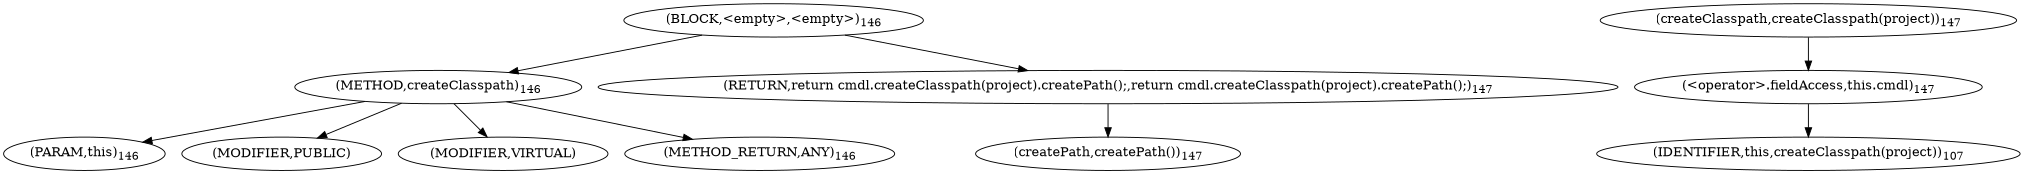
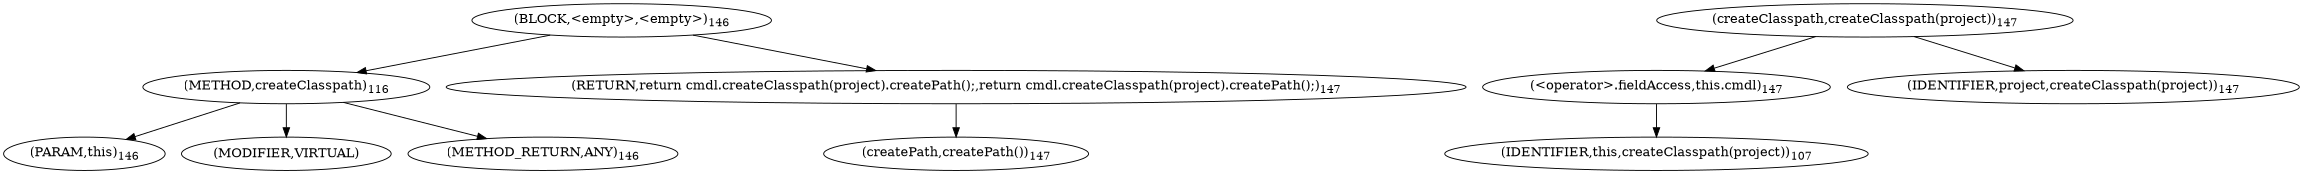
  digraph {
-   n1 [label=<(METHOD,createClasspath)<SUB>146</SUB>>]
+   n1 [label=<(METHOD,createClasspath)<SUB>116</SUB>>]
    n2 [label=<(PARAM,this)<SUB>146</SUB>>]
-   n3 [label=<(MODIFIER,PUBLIC)>]
    n4 [label=<(MODIFIER,VIRTUAL)>]
    n5 [label=<(METHOD_RETURN,ANY)<SUB>146</SUB>>]
    n6 [label=<(BLOCK,&lt;empty&gt;,&lt;empty&gt;)<SUB>146</SUB>>]
    n7 [label=<(RETURN,return cmdl.createClasspath(project).createPath();,return cmdl.createClasspath(project).createPath();)<SUB>147</SUB>>]
    n8 [label=<(createPath,createPath())<SUB>147</SUB>>]
    n9 [label=<(createClasspath,createClasspath(project))<SUB>147</SUB>>]
    n10 [label=<(&lt;operator&gt;.fieldAccess,this.cmdl)<SUB>147</SUB>>]
+   n11 [label=<(IDENTIFIER,project,createClasspath(project))<SUB>147</SUB>>]
    n12 [label=<(IDENTIFIER,this,createClasspath(project))<SUB>107</SUB>>]
    n1 -> n2
-   n1 -> n3
    n1 -> n4
    n1 -> n5
    n6 -> n1
    n6 -> n7
    n7 -> n8
    n9 -> n10
+   n9 -> n11
    n10 -> n12
  }
